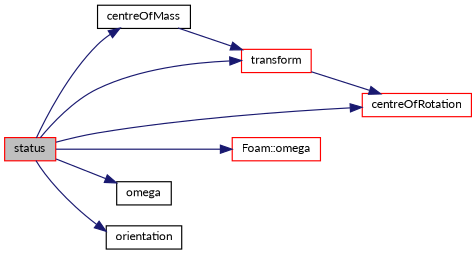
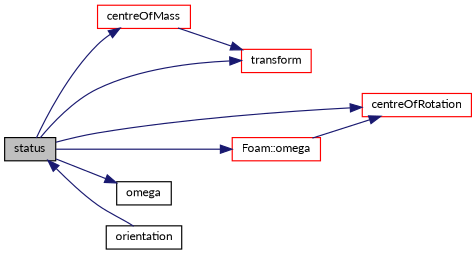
  digraph {
    fontname=Lato
    rankdir=LR
    node [color=black fontname=Lato fontsize=10 shape=record]
    edge [color=midnightblue fontname=Lato fontsize=10 labelfontname=FreeSans labelfontsize=10 style=solid]
-   n1 [color=red fillcolor=grey75 fontcolor=black height=0.2 label=status style=filled width=0.4]
-   n2 [height=0.2 label=centreOfMass width=0.4]
+   n1 [fillcolor=grey75 fontcolor=black height=0.2 label=status style=filled width=0.4]
+   n2 [color=red height=0.2 label=centreOfMass width=0.4]
    n3 [color=red height=0.2 label=transform width=0.4]
    n4 [color=red height=0.2 label=centreOfRotation width=0.4]
    n5 [color=red height=0.2 label="Foam::omega" width=0.4]
    n6 [height=0.2 label=omega width=0.4]
    n7 [height=0.2 label=orientation width=0.4]
    n1 -> n2
    n1 -> n3
    n1 -> n4
    n1 -> n5
    n1 -> n6
-   n1 -> n7
+   n7 -> n1
    n2 -> n3
-   n3 -> n4
+   n5 -> n4
  }
